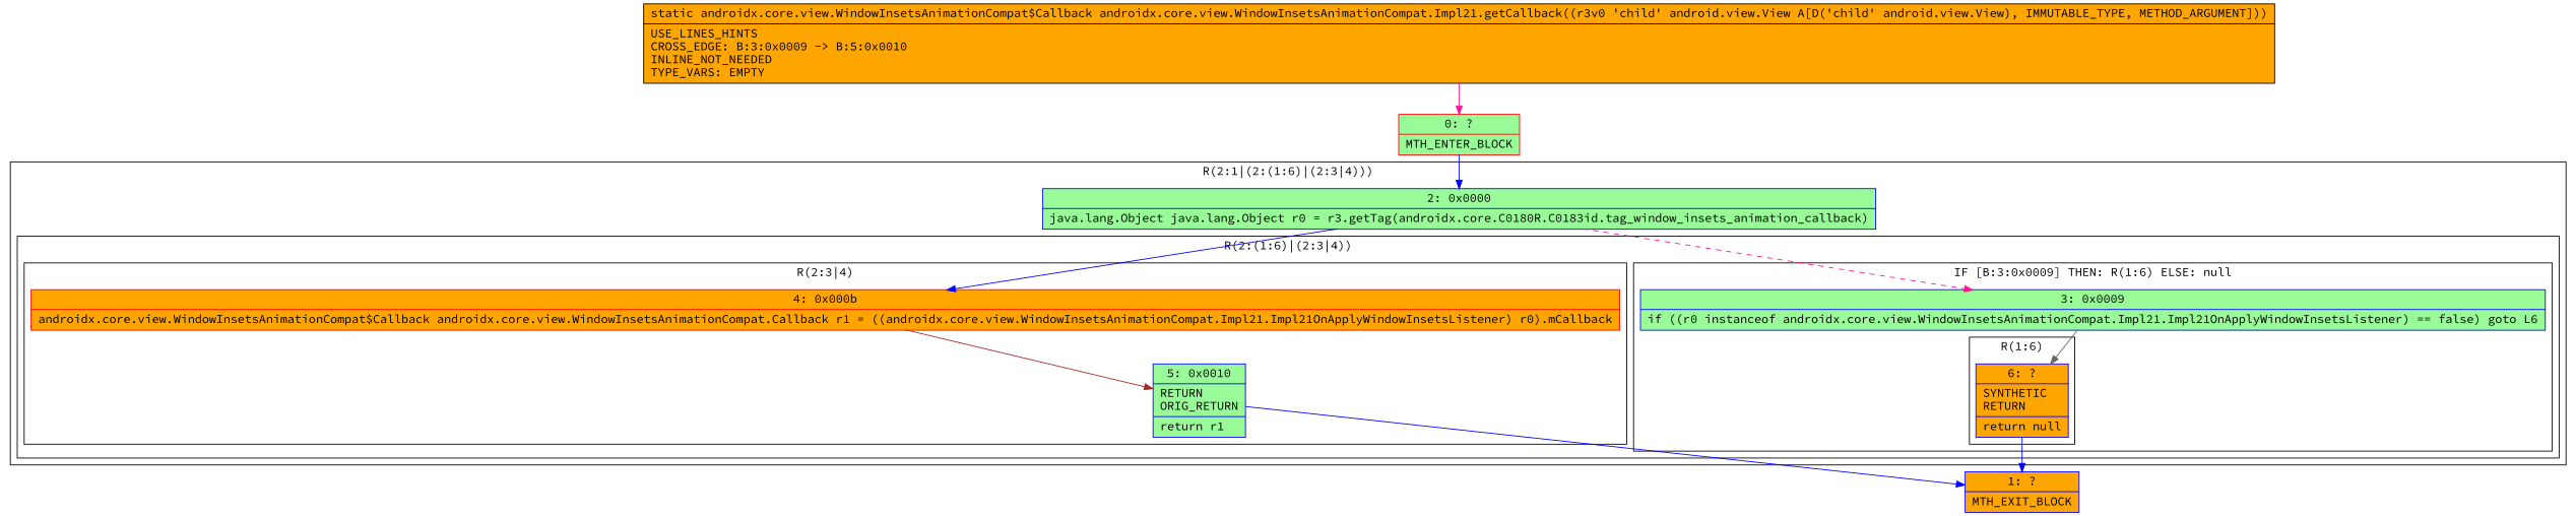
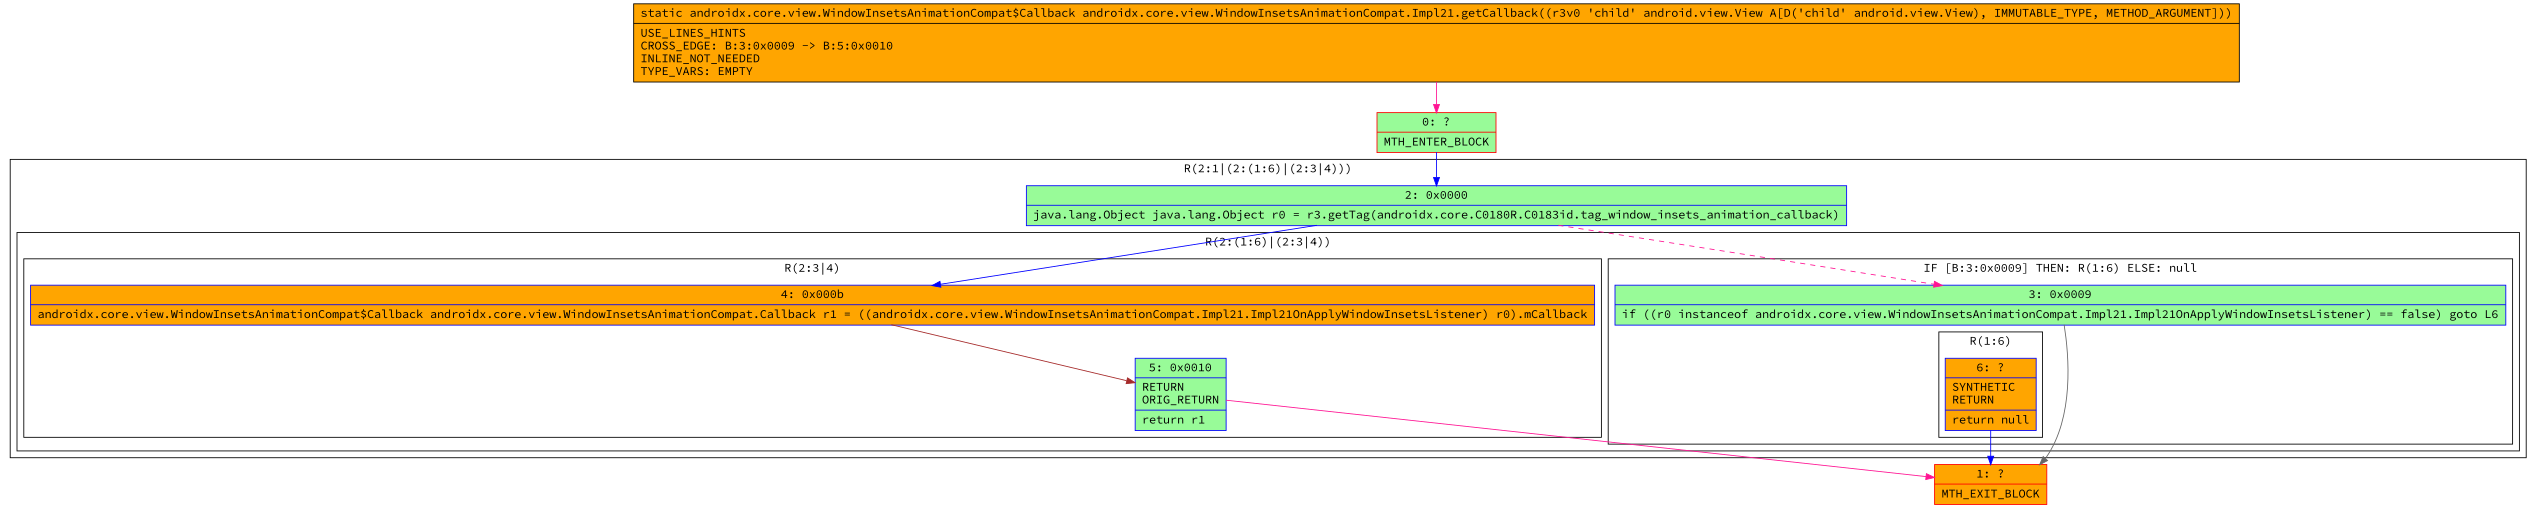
  digraph {
    fontname="Source Code Pro"
    node [color=blue fillcolor=orange fontname="Source Code Pro" shape=record style=filled]
    edge [color=blue fontname="Source Code Pro" style=solid]
    n1 [label="{6\:\ ?|SYNTHETIC\lRETURN\l|return null\l}"]
    n2 [fillcolor=palegreen label="{3\:\ 0x0009|if ((r0 instanceof androidx.core.view.WindowInsetsAnimationCompat.Impl21.Impl21OnApplyWindowInsetsListener) == false) goto L6\l}"]
-   n3 [color=red label="{4\:\ 0x000b|androidx.core.view.WindowInsetsAnimationCompat$Callback androidx.core.view.WindowInsetsAnimationCompat.Callback r1 = ((androidx.core.view.WindowInsetsAnimationCompat.Impl21.Impl21OnApplyWindowInsetsListener) r0).mCallback\l}"]
+   n3 [label="{4\:\ 0x000b|androidx.core.view.WindowInsetsAnimationCompat$Callback androidx.core.view.WindowInsetsAnimationCompat.Callback r1 = ((androidx.core.view.WindowInsetsAnimationCompat.Impl21.Impl21OnApplyWindowInsetsListener) r0).mCallback\l}"]
    n4 [fillcolor=palegreen label="{5\:\ 0x0010|RETURN\lORIG_RETURN\l|return r1\l}"]
    n5 [fillcolor=palegreen label="{2\:\ 0x0000|java.lang.Object java.lang.Object r0 = r3.getTag(androidx.core.C0180R.C0183id.tag_window_insets_animation_callback)\l}"]
-   n6 [label="{1\:\ ?|MTH_EXIT_BLOCK\l}"]
+   n6 [color=red label="{1\:\ ?|MTH_EXIT_BLOCK\l}"]
    n7 [color=red fillcolor=palegreen label="{0\:\ ?|MTH_ENTER_BLOCK\l}"]
    n8 [label="{static androidx.core.view.WindowInsetsAnimationCompat$Callback androidx.core.view.WindowInsetsAnimationCompat.Impl21.getCallback((r3v0 'child' android.view.View A[D('child' android.view.View), IMMUTABLE_TYPE, METHOD_ARGUMENT]))  | USE_LINES_HINTS\lCROSS_EDGE: B:3:0x0009 \-\> B:5:0x0010\lINLINE_NOT_NEEDED\lTYPE_VARS: EMPTY\l}" color=""]
    subgraph cluster_1 {
      label="R(2:1|(2:(1:6)|(2:3|4)))"
      n5
      subgraph cluster_2 {
        label="R(2:(1:6)|(2:3|4))"
        subgraph cluster_3 {
          label="IF [B:3:0x0009] THEN: R(1:6) ELSE: null"
          n2
          subgraph cluster_4 {
            label="R(1:6)"
            n1
          }
        }
        subgraph cluster_5 {
          label="R(2:3|4)"
          n3
          n4
        }
      }
    }
    n1 -> n6
-   n2 -> n1 [color=gray40]
+   n2 -> n6 [color=gray40]
    n3 -> n4 [color=brown]
-   n4 -> n6
+   n4 -> n6 [color=deeppink]
    n5 -> n2 [color=deeppink style=dashed]
    n5 -> n3
    n7 -> n5
    n8 -> n7 [color=deeppink]
  }
